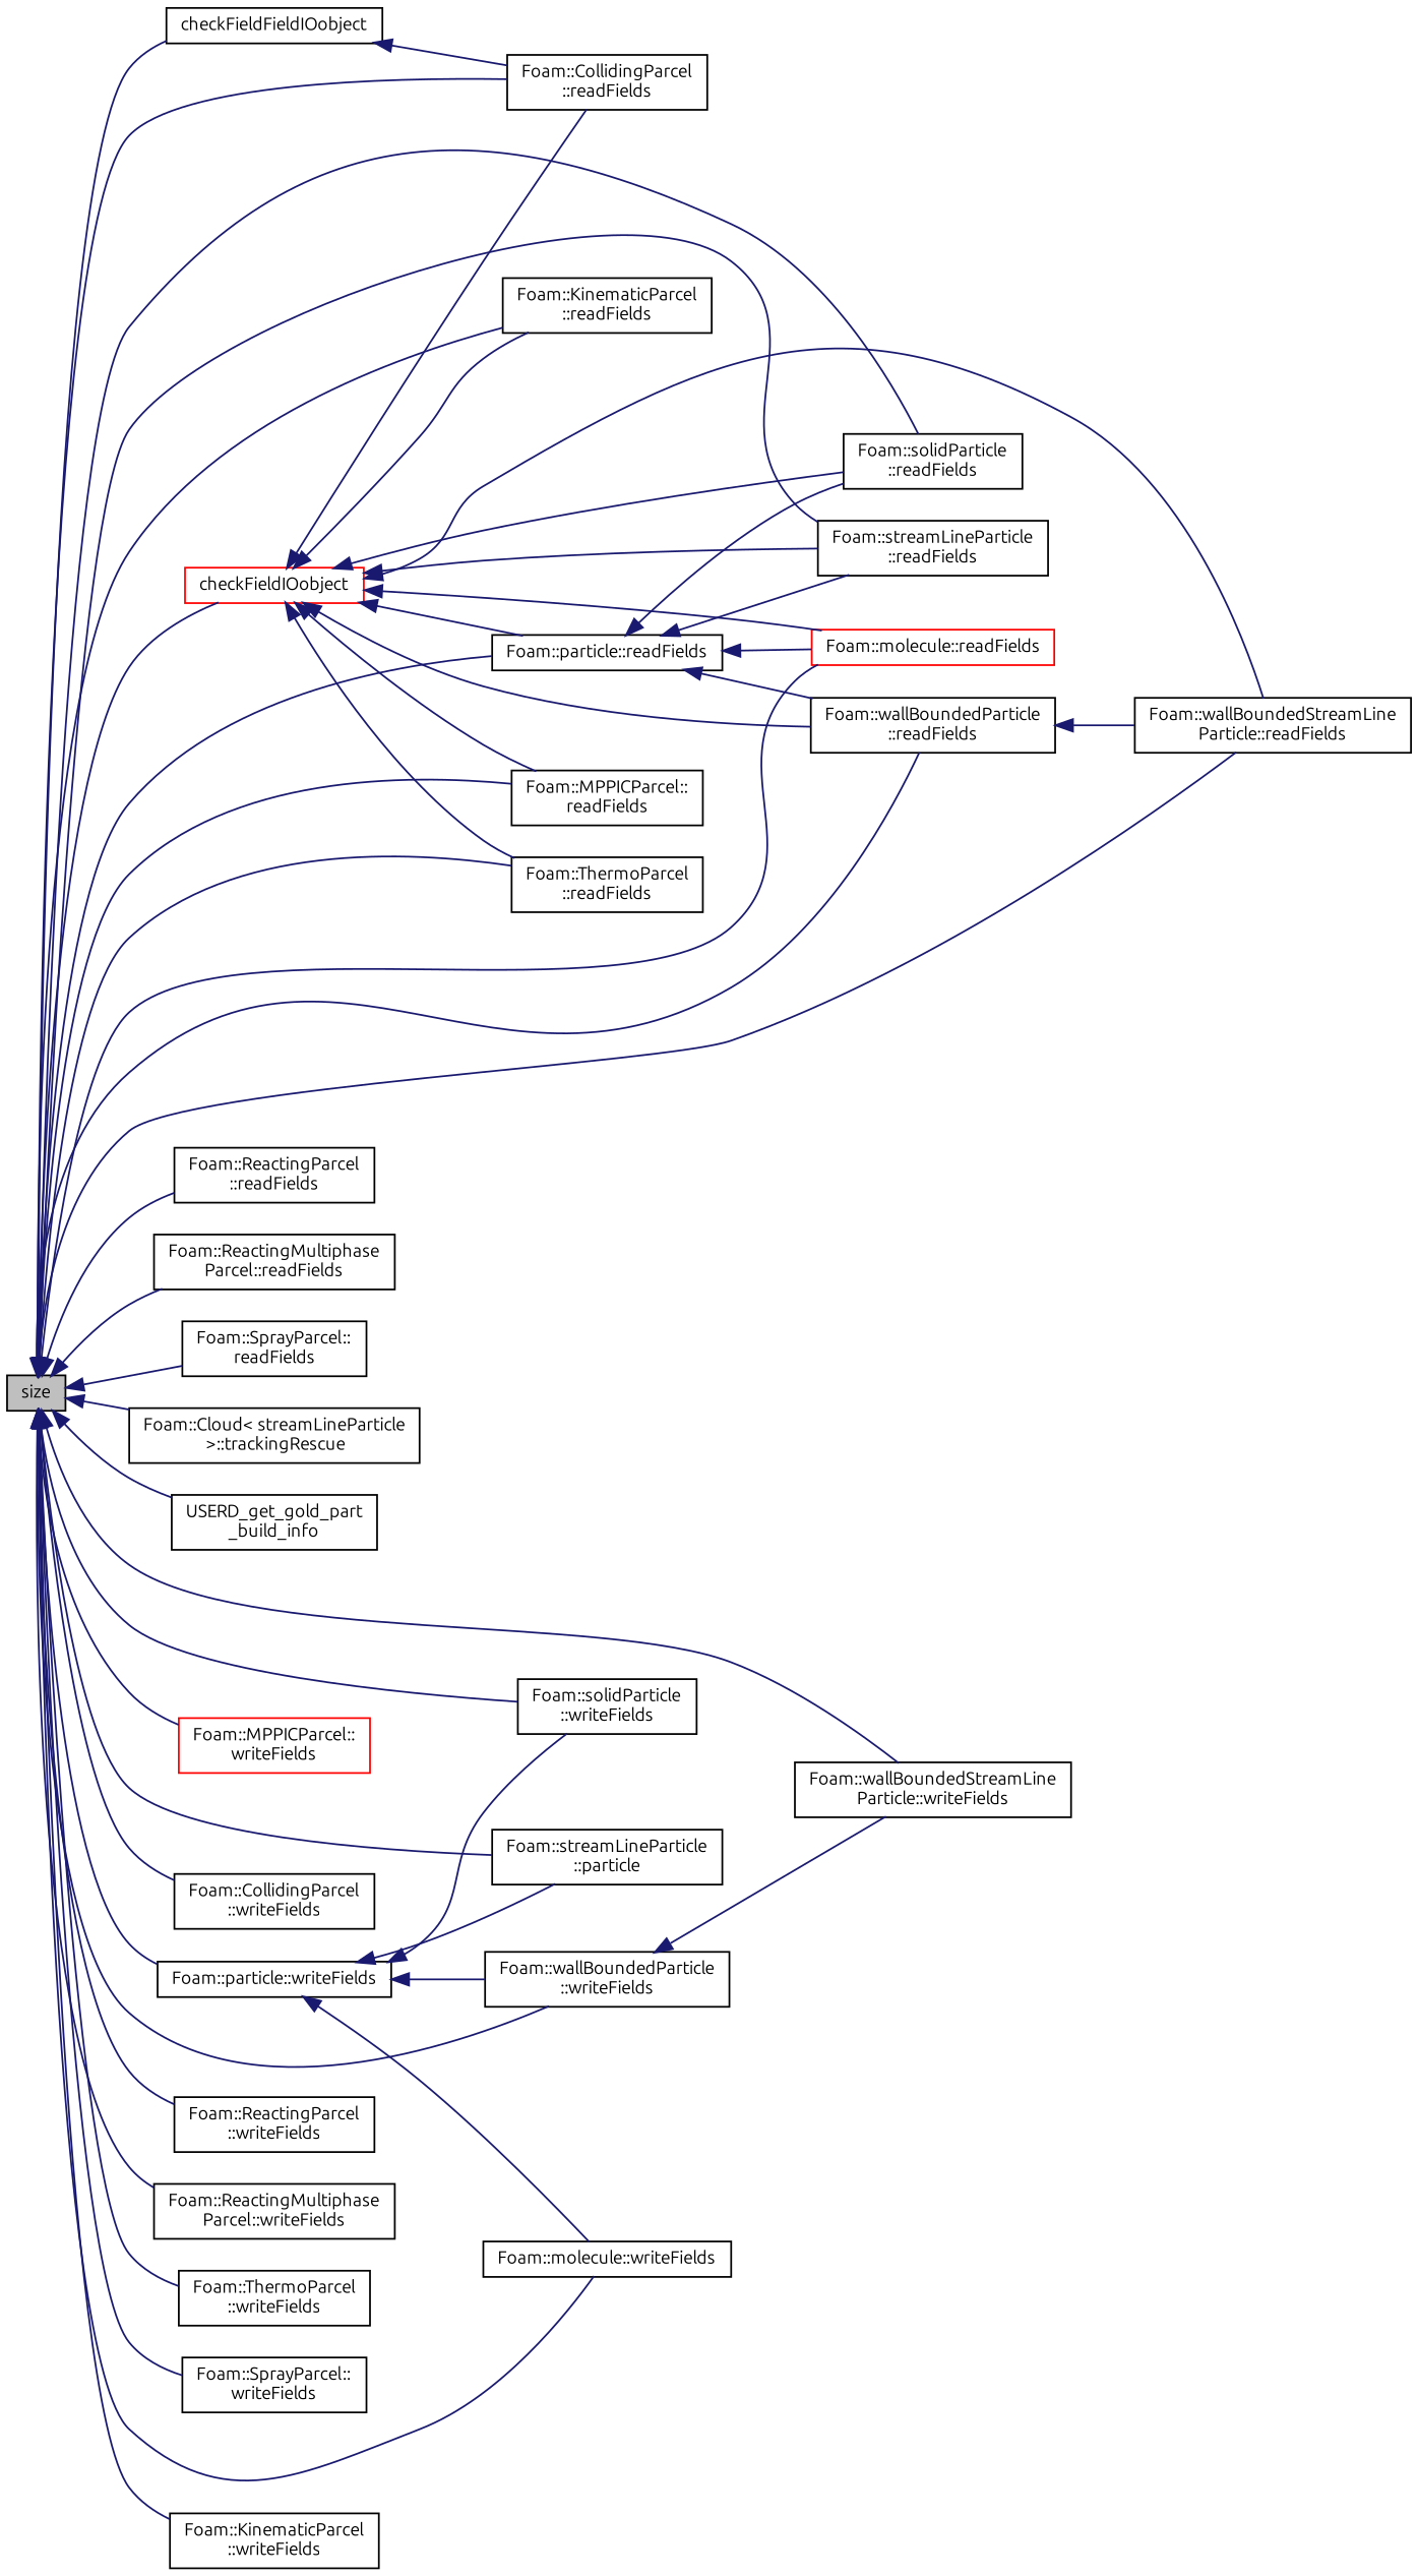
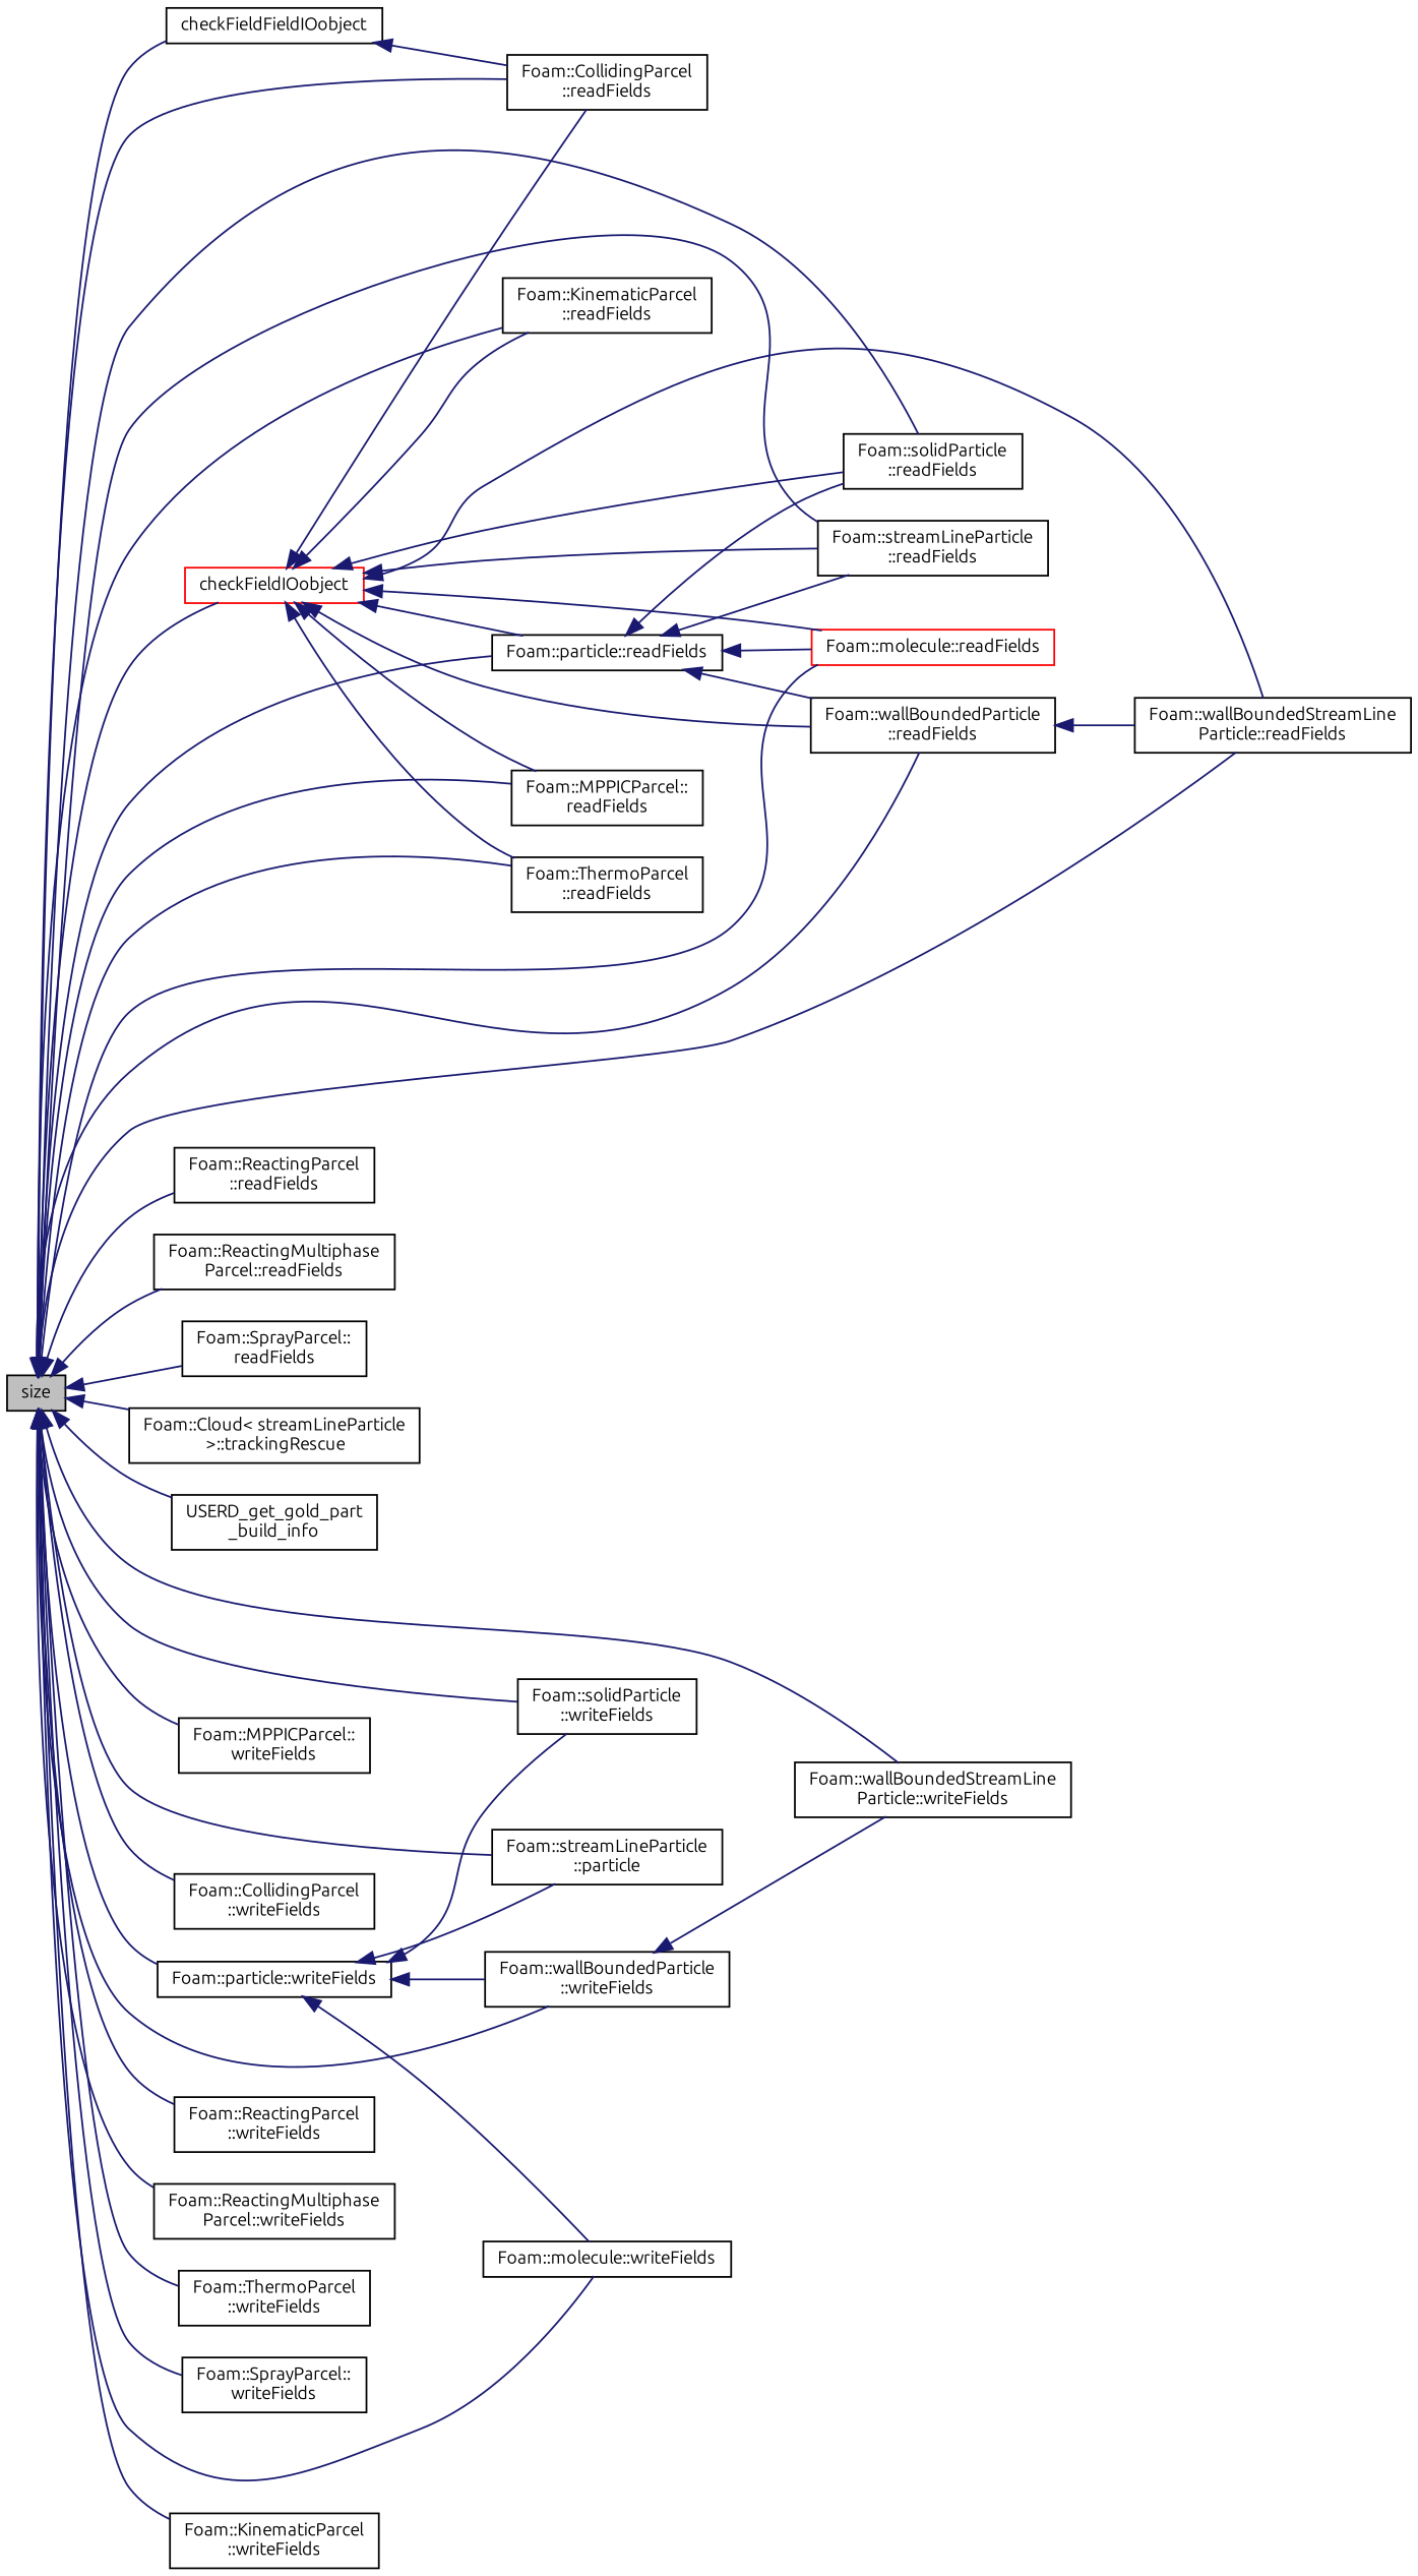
  digraph {
    fontname=Ubuntu
    rankdir=LR
    node [color=black fontname=Ubuntu fontsize=10 shape=record]
    edge [color=midnightblue dir=back fontname=Ubuntu fontsize=10 labelfontname=FreeSans labelfontsize=10 style=solid]
    n1 [fillcolor=grey75 fontcolor=black height=0.2 label=size style=filled width=0.4]
    n2 [height=0.2 label=checkFieldFieldIOobject width=0.4]
    n3 [height=0.2 label="Foam::CollidingParcel\l::readFields" width=0.4]
    n4 [color=red height=0.2 label=checkFieldIOobject width=0.4]
    n5 [height=0.2 label="Foam::particle::readFields" width=0.4]
    n6 [color=red height=0.2 label="Foam::molecule::readFields" width=0.4]
    n7 [height=0.2 label="Foam::solidParticle\l::readFields" width=0.4]
    n8 [height=0.2 label="Foam::streamLineParticle\l::readFields" width=0.4]
    n9 [height=0.2 label="Foam::wallBoundedParticle\l::readFields" width=0.4]
    n10 [height=0.2 label="Foam::wallBoundedStreamLine\lParticle::readFields" width=0.4]
    n11 [height=0.2 label="Foam::KinematicParcel\l::readFields" width=0.4]
    n12 [height=0.2 label="Foam::MPPICParcel::\lreadFields" width=0.4]
    n13 [height=0.2 label="Foam::ThermoParcel\l::readFields" width=0.4]
    n14 [height=0.2 label="Foam::ReactingParcel\l::readFields" width=0.4]
    n15 [height=0.2 label="Foam::ReactingMultiphase\lParcel::readFields" width=0.4]
    n16 [height=0.2 label="Foam::SprayParcel::\lreadFields" width=0.4]
    n17 [height=0.2 label="Foam::Cloud\< streamLineParticle\l \>::trackingRescue" width=0.4]
    n18 [height=0.2 label="USERD_get_gold_part\l_build_info" width=0.4]
    n19 [height=0.2 label="Foam::wallBoundedStreamLine\lParticle::writeFields" width=0.4]
    n20 [height=0.2 label="Foam::solidParticle\l::writeFields" width=0.4]
-   n21 [color=red height=0.2 label="Foam::MPPICParcel::\lwriteFields" width=0.4]
+   n21 [height=0.2 label="Foam::MPPICParcel::\lwriteFields" width=0.4]
    n22 [height=0.2 label="Foam::streamLineParticle\l::particle" width=0.4]
    n23 [height=0.2 label="Foam::CollidingParcel\l::writeFields" width=0.4]
    n24 [height=0.2 label="Foam::wallBoundedParticle\l::writeFields" width=0.4]
    n25 [height=0.2 label="Foam::molecule::writeFields" width=0.4]
    n26 [height=0.2 label="Foam::ReactingParcel\l::writeFields" width=0.4]
    n27 [height=0.2 label="Foam::ReactingMultiphase\lParcel::writeFields" width=0.4]
    n28 [height=0.2 label="Foam::ThermoParcel\l::writeFields" width=0.4]
    n29 [height=0.2 label="Foam::SprayParcel::\lwriteFields" width=0.4]
    n30 [height=0.2 label="Foam::particle::writeFields" width=0.4]
    n31 [height=0.2 label="Foam::KinematicParcel\l::writeFields" width=0.4]
    n1 -> n2
    n1 -> n3
    n1 -> n4
    n1 -> n5
    n1 -> n6
    n1 -> n7
    n1 -> n8
    n1 -> n9
    n1 -> n10
    n1 -> n11
    n1 -> n12
    n1 -> n13
    n1 -> n14
    n1 -> n15
    n1 -> n16
    n1 -> n17
    n1 -> n18
    n1 -> n19
    n1 -> n20
    n1 -> n21
    n1 -> n22
    n1 -> n23
    n1 -> n24
    n1 -> n25
    n1 -> n26
    n1 -> n27
    n1 -> n28
    n1 -> n29
    n1 -> n30
    n1 -> n31
    n2 -> n3
    n4 -> n3
    n4 -> n5
    n4 -> n6
    n4 -> n7
    n4 -> n8
    n4 -> n9
    n4 -> n10
    n4 -> n11
    n4 -> n12
    n4 -> n13
    n5 -> n6
    n5 -> n7
    n5 -> n8
    n5 -> n9
    n9 -> n10
    n24 -> n19
    n30 -> n20
    n30 -> n22
    n30 -> n24
    n30 -> n25
  }
